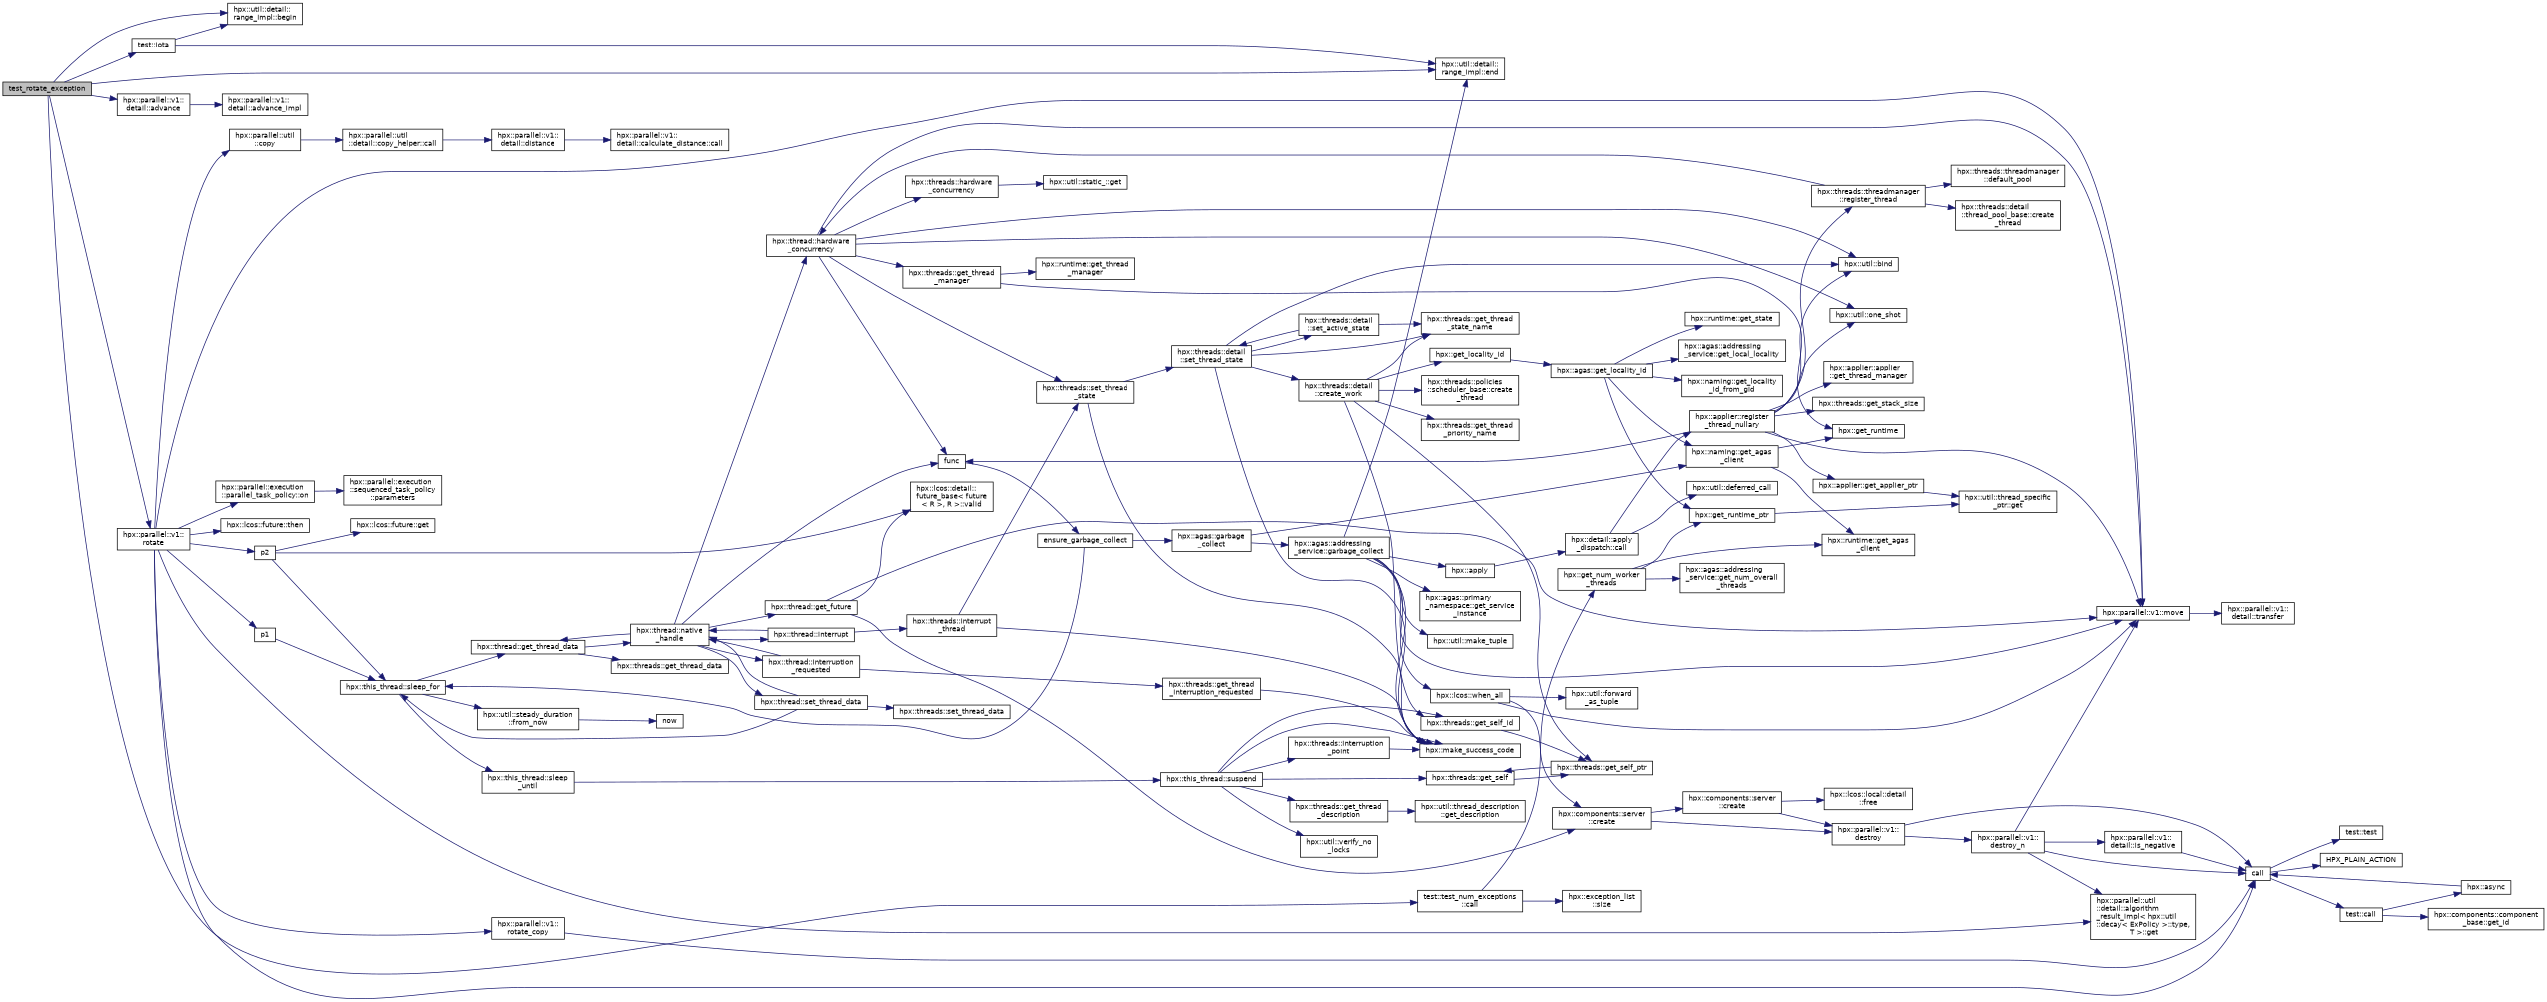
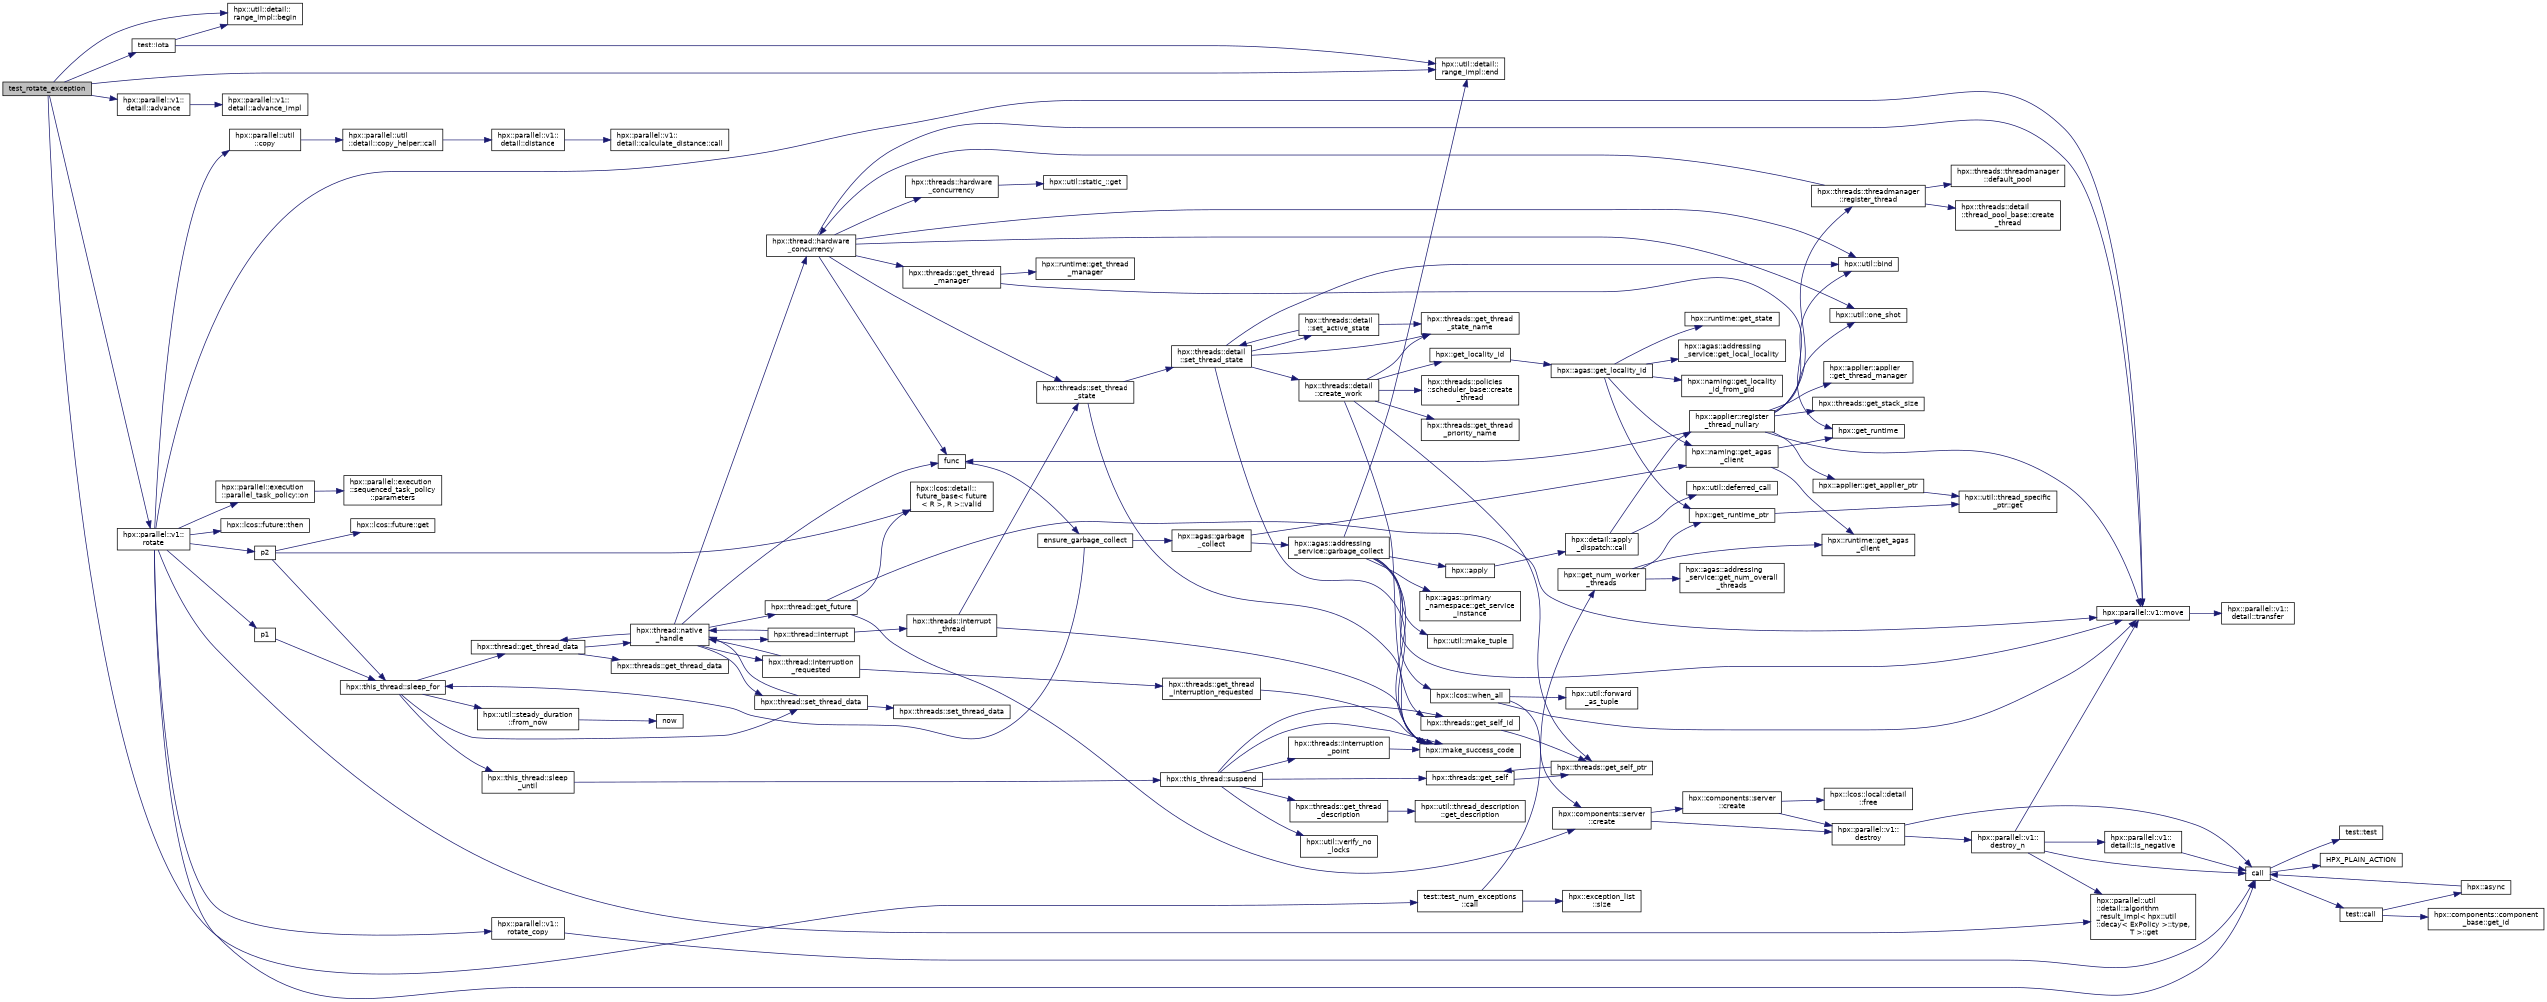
  digraph {
    rankdir=LR
    node [color=black fillcolor=white fontname=Helvetica fontsize=10 shape=record style=filled]
    edge [color=midnightblue fontname=Helvetica fontsize=10 labelfontname=Helvetica labelfontsize=10 style=solid]
    n1 [fillcolor=grey75 fontcolor=black height=0.2 label=test_rotate_exception width=0.4]
    n2 [height=0.2 label="test::iota" width=0.4]
    n3 [height=0.2 label="hpx::util::detail::\lrange_impl::begin" width=0.4]
    n4 [height=0.2 label="hpx::util::detail::\lrange_impl::end" width=0.4]
    n5 [height=0.2 label="hpx::parallel::v1::\ldetail::advance" width=0.4]
    n6 [height=0.2 label="hpx::parallel::v1::\lrotate" width=0.4]
    n7 [height=0.2 label="test::test_num_exceptions\l::call" width=0.4]
    n8 [height=0.2 label="hpx::parallel::v1::\ldetail::advance_impl" width=0.4]
    n9 [height=0.2 label=call width=0.4]
    n10 [height=0.2 label=p1 width=0.4]
    n11 [height=0.2 label="hpx::parallel::v1::move" width=0.4]
    n12 [height=0.2 label="hpx::parallel::util\l::detail::algorithm\l_result_impl\< hpx::util\l::decay\< ExPolicy \>::type,\l T \>::get" width=0.4]
    n13 [height=0.2 label="hpx::parallel::util\l::copy" width=0.4]
    n14 [height=0.2 label=p2 width=0.4]
    n15 [height=0.2 label="hpx::parallel::execution\l::parallel_task_policy::on" width=0.4]
    n16 [height=0.2 label="hpx::lcos::future::then" width=0.4]
    n17 [height=0.2 label="hpx::parallel::v1::\lrotate_copy" width=0.4]
    n18 [height=0.2 label="hpx::exception_list\l::size" width=0.4]
    n19 [height=0.2 label="hpx::get_num_worker\l_threads" width=0.4]
    n20 [height=0.2 label="test::test" width=0.4]
    n21 [height=0.2 label=HPX_PLAIN_ACTION width=0.4]
    n22 [height=0.2 label="test::call" width=0.4]
    n23 [height=0.2 label="hpx::this_thread::sleep_for" width=0.4]
    n24 [height=0.2 label="hpx::parallel::v1::\ldetail::transfer" width=0.4]
    n25 [height=0.2 label="hpx::parallel::util\l::detail::copy_helper::call" width=0.4]
    n26 [height=0.2 label="hpx::lcos::detail::\lfuture_base\< future\l\< R \>, R \>::valid" width=0.4]
    n27 [height=0.2 label="hpx::lcos::future::get" width=0.4]
    n28 [height=0.2 label="hpx::parallel::execution\l::sequenced_task_policy\l::parameters" width=0.4]
    n29 [height=0.2 label="hpx::async" width=0.4]
    n30 [height=0.2 label="hpx::components::component\l_base::get_id" width=0.4]
    n31 [height=0.2 label="hpx::this_thread::sleep\l_until" width=0.4]
    n32 [height=0.2 label="hpx::util::steady_duration\l::from_now" width=0.4]
    n33 [height=0.2 label="hpx::thread::get_thread_data" width=0.4]
    n34 [height=0.2 label="hpx::thread::set_thread_data" width=0.4]
    n35 [height=0.2 label="hpx::this_thread::suspend" width=0.4]
    n36 [height=0.2 label=now width=0.4]
    n37 [height=0.2 label="hpx::threads::get_thread_data" width=0.4]
    n38 [height=0.2 label="hpx::thread::native\l_handle" width=0.4]
    n39 [height=0.2 label="hpx::threads::set_thread_data" width=0.4]
    n40 [height=0.2 label="hpx::threads::get_self" width=0.4]
    n41 [height=0.2 label="hpx::threads::get_self_id" width=0.4]
    n42 [height=0.2 label="hpx::threads::interruption\l_point" width=0.4]
    n43 [height=0.2 label="hpx::make_success_code" width=0.4]
    n44 [height=0.2 label="hpx::util::verify_no\l_locks" width=0.4]
    n45 [height=0.2 label="hpx::threads::get_thread\l_description" width=0.4]
    n46 [height=0.2 label="hpx::threads::get_self_ptr" width=0.4]
    n47 [height=0.2 label="hpx::util::thread_description\l::get_description" width=0.4]
    n48 [height=0.2 label="hpx::thread::hardware\l_concurrency" width=0.4]
    n49 [height=0.2 label=func width=0.4]
    n50 [height=0.2 label="hpx::thread::interrupt" width=0.4]
    n51 [height=0.2 label="hpx::thread::interruption\l_requested" width=0.4]
    n52 [height=0.2 label="hpx::thread::get_future" width=0.4]
    n53 [height=0.2 label="hpx::threads::hardware\l_concurrency" width=0.4]
    n54 [height=0.2 label="hpx::util::bind" width=0.4]
    n55 [height=0.2 label="hpx::util::one_shot" width=0.4]
    n56 [height=0.2 label="hpx::threads::get_thread\l_manager" width=0.4]
    n57 [height=0.2 label="hpx::threads::set_thread\l_state" width=0.4]
    n58 [height=0.2 label=ensure_garbage_collect width=0.4]
    n59 [height=0.2 label="hpx::threads::interrupt\l_thread" width=0.4]
    n60 [height=0.2 label="hpx::threads::get_thread\l_interruption_requested" width=0.4]
    n61 [height=0.2 label="hpx::components::server\l::create" width=0.4]
    n62 [height=0.2 label="hpx::util::static_::get" width=0.4]
    n63 [height=0.2 label="hpx::threads::threadmanager\l::register_thread" width=0.4]
    n64 [height=0.2 label="hpx::threads::threadmanager\l::default_pool" width=0.4]
    n65 [height=0.2 label="hpx::threads::detail\l::thread_pool_base::create\l_thread" width=0.4]
    n66 [height=0.2 label="hpx::get_runtime" width=0.4]
    n67 [height=0.2 label="hpx::runtime::get_thread\l_manager" width=0.4]
    n68 [height=0.2 label="hpx::threads::detail\l::set_thread_state" width=0.4]
    n69 [height=0.2 label="hpx::agas::garbage\l_collect" width=0.4]
    n70 [height=0.2 label="hpx::naming::get_agas\l_client" width=0.4]
    n71 [height=0.2 label="hpx::agas::addressing\l_service::garbage_collect" width=0.4]
    n72 [height=0.2 label="hpx::runtime::get_agas\l_client" width=0.4]
    n73 [height=0.2 label="hpx::agas::primary\l_namespace::get_service\l_instance" width=0.4]
    n74 [height=0.2 label="hpx::util::make_tuple" width=0.4]
    n75 [height=0.2 label="hpx::apply" width=0.4]
    n76 [height=0.2 label="hpx::lcos::when_all" width=0.4]
    n77 [height=0.2 label="hpx::detail::apply\l_dispatch::call" width=0.4]
    n78 [height=0.2 label="hpx::util::forward\l_as_tuple" width=0.4]
    n79 [height=0.2 label="hpx::applier::register\l_thread_nullary" width=0.4]
    n80 [height=0.2 label="hpx::util::deferred_call" width=0.4]
    n81 [height=0.2 label="hpx::applier::get_applier_ptr" width=0.4]
    n82 [height=0.2 label="hpx::threads::get_stack_size" width=0.4]
    n83 [height=0.2 label="hpx::applier::applier\l::get_thread_manager" width=0.4]
    n84 [height=0.2 label="hpx::util::thread_specific\l_ptr::get" width=0.4]
    n85 [height=0.2 label="hpx::components::server\l::create" width=0.4]
    n86 [height=0.2 label="hpx::parallel::v1::\ldestroy" width=0.4]
    n87 [height=0.2 label="hpx::lcos::local::detail\l::free" width=0.4]
    n88 [height=0.2 label="hpx::parallel::v1::\ldestroy_n" width=0.4]
    n89 [height=0.2 label="hpx::parallel::v1::\ldetail::is_negative" width=0.4]
    n90 [height=0.2 label="hpx::threads::get_thread\l_state_name" width=0.4]
    n91 [height=0.2 label="hpx::threads::detail\l::set_active_state" width=0.4]
    n92 [height=0.2 label="hpx::threads::detail\l::create_work" width=0.4]
    n93 [height=0.2 label="hpx::threads::get_thread\l_priority_name" width=0.4]
    n94 [height=0.2 label="hpx::get_locality_id" width=0.4]
    n95 [height=0.2 label="hpx::threads::policies\l::scheduler_base::create\l_thread" width=0.4]
    n96 [height=0.2 label="hpx::agas::get_locality_id" width=0.4]
    n97 [height=0.2 label="hpx::get_runtime_ptr" width=0.4]
    n98 [height=0.2 label="hpx::runtime::get_state" width=0.4]
    n99 [height=0.2 label="hpx::agas::addressing\l_service::get_local_locality" width=0.4]
    n100 [height=0.2 label="hpx::naming::get_locality\l_id_from_gid" width=0.4]
    n101 [height=0.2 label="hpx::parallel::v1::\ldetail::distance" width=0.4]
    n102 [height=0.2 label="hpx::parallel::v1::\ldetail::calculate_distance::call" width=0.4]
    n103 [height=0.2 label="hpx::agas::addressing\l_service::get_num_overall\l_threads" width=0.4]
    n1 -> n2
    n1 -> n3
    n1 -> n4
    n1 -> n5
    n1 -> n6
    n1 -> n7
    n2 -> n3
    n2 -> n4
    n5 -> n8
    n6 -> n9
    n6 -> n10
    n6 -> n11
    n6 -> n12
    n6 -> n13
    n6 -> n14
    n6 -> n15
    n6 -> n16
    n6 -> n17
    n7 -> n18
    n7 -> n19
    n9 -> n20
    n9 -> n21
    n9 -> n22
    n10 -> n23
    n11 -> n24
    n13 -> n25
    n14 -> n23
    n14 -> n26
    n14 -> n27
    n15 -> n28
    n17 -> n9
    n19 -> n72
    n19 -> n97
    n19 -> n103
    n22 -> n29
    n22 -> n30
    n23 -> n31
    n23 -> n32
    n23 -> n33
-   n34 -> n23
+   n23 -> n34
    n25 -> n101
    n29 -> n9
    n31 -> n35
    n32 -> n36
    n33 -> n37
    n33 -> n38
    n34 -> n38
    n34 -> n39
    n35 -> n40
    n35 -> n41
    n35 -> n42
    n35 -> n43
    n35 -> n44
    n35 -> n45
    n38 -> n33
    n38 -> n34
    n38 -> n48
    n38 -> n49
    n38 -> n50
    n38 -> n51
    n38 -> n52
    n40 -> n46
    n41 -> n46
    n42 -> n43
    n45 -> n47
    n46 -> n40
    n48 -> n11
    n48 -> n49
    n48 -> n53
    n48 -> n54
    n48 -> n55
    n48 -> n56
    n48 -> n57
    n49 -> n58
    n50 -> n38
    n50 -> n59
    n51 -> n38
    n51 -> n60
    n52 -> n11
    n52 -> n26
    n52 -> n61
    n53 -> n62
    n56 -> n66
    n56 -> n67
    n57 -> n43
    n57 -> n68
    n58 -> n23
    n58 -> n69
    n59 -> n43
    n59 -> n57
    n60 -> n43
    n61 -> n85
    n61 -> n86
    n63 -> n48
    n63 -> n64
    n63 -> n65
    n68 -> n43
    n68 -> n54
    n68 -> n90
    n68 -> n91
    n68 -> n92
    n69 -> n70
    n69 -> n71
    n70 -> n66
    n70 -> n72
    n71 -> n4
    n71 -> n11
    n71 -> n43
    n71 -> n73
    n71 -> n74
    n71 -> n75
    n71 -> n76
    n75 -> n77
    n76 -> n11
    n76 -> n61
    n76 -> n78
    n77 -> n79
    n77 -> n80
    n79 -> n11
    n79 -> n49
    n79 -> n54
    n79 -> n55
    n79 -> n63
    n79 -> n81
    n79 -> n82
    n79 -> n83
    n81 -> n84
    n85 -> n86
    n85 -> n87
    n86 -> n9
    n86 -> n88
    n88 -> n9
    n88 -> n11
    n88 -> n12
    n88 -> n89
    n89 -> n9
    n91 -> n68
    n91 -> n90
    n92 -> n41
    n92 -> n46
    n92 -> n90
    n92 -> n93
    n92 -> n94
    n92 -> n95
    n94 -> n96
    n96 -> n70
    n96 -> n97
    n96 -> n98
    n96 -> n99
    n96 -> n100
    n97 -> n84
    n101 -> n102
  }
